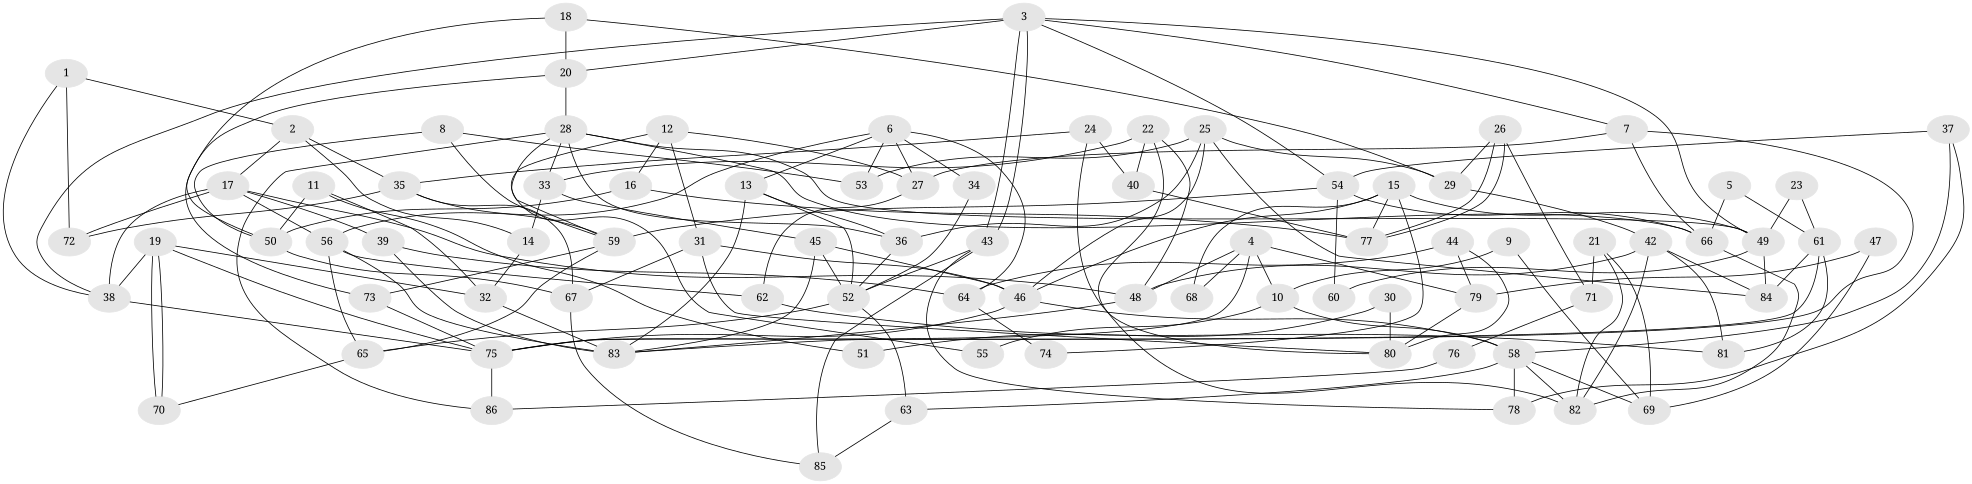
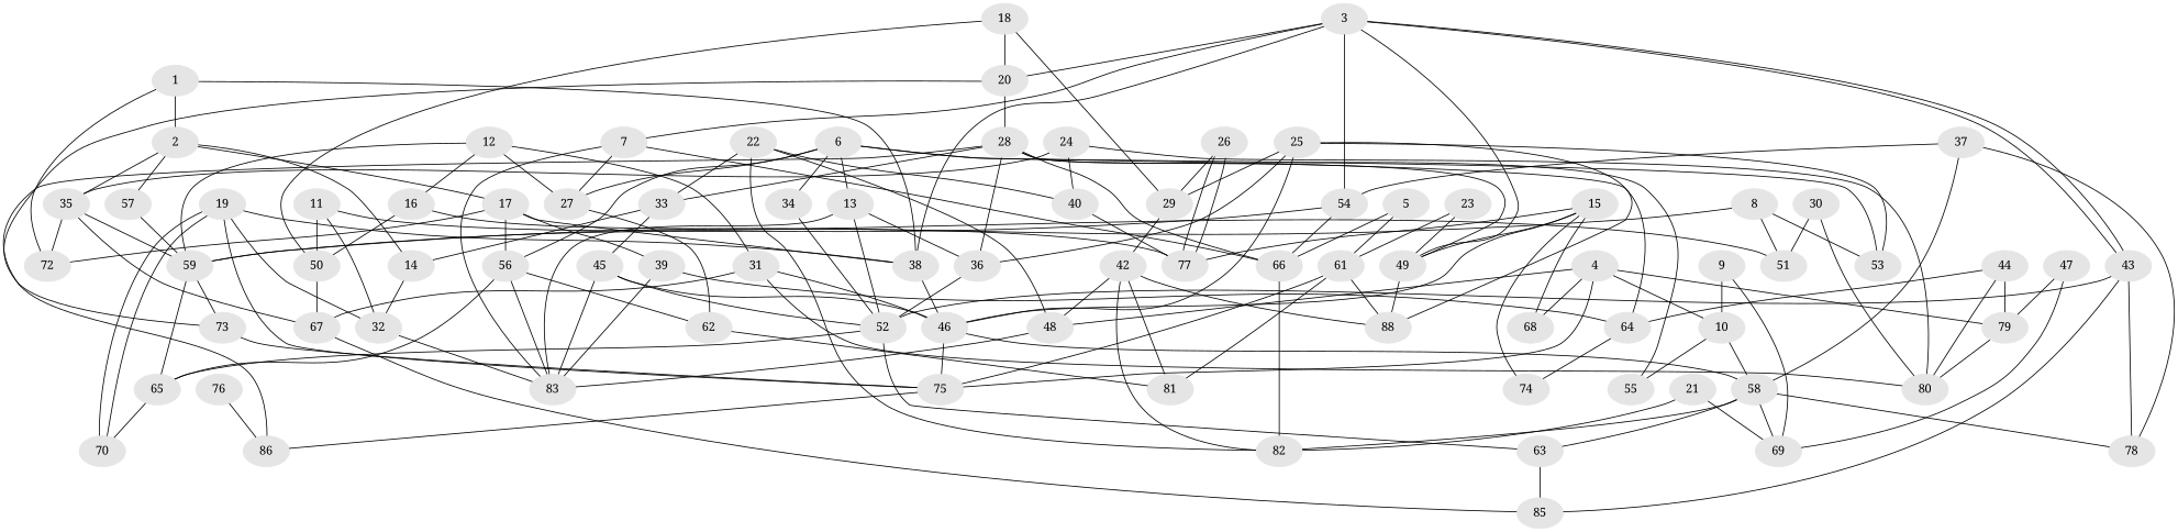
  graph {
    fontname="Noto Serif"
    node [color=gray90 fontname="Noto Serif" style=filled]
    edge [fontname="Noto Serif"]
    1
    2
    38
    72
    14
    17
    35
+   57
    46
    32
    48
    56
    39
    59
    67
    3
    7
    20
    43
    49
    54
    66
    27
    83
    28
    73
    52
    78
    85
-   84
-   60
+   84 [label=88]
    4
    10
    68
    75
    79
    55
    58
    86
    80
    5
    61
    81
    82
    6
    13
    34
    53
    64
    36
    62
    65
    74
    8
    51
    9
    69
    63
    11
    50
    12
    16
    31
    77
    15
    18
    29
    42
    19
    70
    33
    21
-   71
    76
    22
    40
    45
    23
    24
    25
    26
    30
    37
    44
    47
    1 -- 2
    1 -- 38
    1 -- 72
    2 -- 14
    2 -- 17
    2 -- 35
-   38 -- 75
+   2 -- 57
+   38 -- 46
    14 -- 32
    17 -- 38
    17 -- 72
-   17 -- 48
    17 -- 56
    17 -- 39
    35 -- 72
    35 -- 59
    35 -- 67
+   57 -- 59
    46 -- 75
    46 -- 58
    32 -- 83
    48 -- 83
    56 -- 83
    56 -- 62
    56 -- 65
    39 -- 83
    39 -- 64
    59 -- 73
    59 -- 65
    67 -- 85
    3 -- 38
    3 -- 7
    3 -- 20
    3 -- 43
    3 -- 43
    3 -- 49
    3 -- 54
    7 -- 66
    7 -- 27
    7 -- 83
    20 -- 28
    20 -- 73
    43 -- 52
    43 -- 78
    43 -- 85
    49 -- 84
-   49 -- 60
    54 -- 59
    54 -- 66
-   54 -- 60
    66 -- 82
    27 -- 62
    28 -- 49
    28 -- 66
    28 -- 55
    28 -- 86
    28 -- 36
    28 -- 33
    73 -- 75
    52 -- 65
    52 -- 63
    4 -- 48
    4 -- 10
    4 -- 68
    4 -- 75
    4 -- 79
    10 -- 55
    10 -- 58
    75 -- 86
    79 -- 80
    58 -- 78
    58 -- 82
    58 -- 69
    58 -- 63
    5 -- 66
    5 -- 61
    61 -- 84
    61 -- 75
    61 -- 81
    6 -- 56
    6 -- 27
    6 -- 13
    6 -- 34
    6 -- 53
    6 -- 64
    13 -- 83
    13 -- 52
    13 -- 36
    34 -- 52
    64 -- 74
    36 -- 52
    62 -- 81
    65 -- 70
    8 -- 59
    8 -- 53
-   8 -- 50
+   8 -- 51
    9 -- 10
    9 -- 69
    63 -- 85
    11 -- 32
    11 -- 51
    11 -- 50
    50 -- 67
    12 -- 59
    12 -- 27
    12 -- 16
    12 -- 31
    16 -- 50
    16 -- 77
    31 -- 46
    31 -- 67
    31 -- 80
    15 -- 46
    15 -- 49
    15 -- 68
    15 -- 74
    15 -- 77
    18 -- 20
    18 -- 50
    18 -- 29
    29 -- 42
    42 -- 48
    42 -- 84
    42 -- 81
    42 -- 82
    19 -- 38
    19 -- 32
    19 -- 75
    19 -- 70
    19 -- 70
    33 -- 14
    33 -- 45
    21 -- 82
    21 -- 69
-   21 -- 71
-   71 -- 76
    76 -- 86
    22 -- 48
    22 -- 82
    22 -- 33
    22 -- 40
    40 -- 77
    45 -- 46
    45 -- 83
    45 -- 52
    23 -- 49
    23 -- 61
    24 -- 35
    24 -- 80
    24 -- 40
    25 -- 46
    25 -- 84
    25 -- 53
    25 -- 36
    25 -- 29
    26 -- 77
    26 -- 77
    26 -- 29
-   26 -- 71
    30 -- 80
    30 -- 51
    37 -- 54
    37 -- 78
    37 -- 58
    44 -- 79
    44 -- 80
    44 -- 64
    47 -- 79
    47 -- 69
  }
